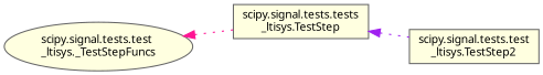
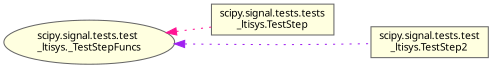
  digraph {
    fontname="Noto Sans"
    rankdir=LR
    node [color=grey40 fillcolor=lightyellow fontname="Noto Sans" fontsize=10 shape=box style=filled]
    edge [dir=back fontname="Noto Sans" fontsize=10 labelfontname=Helvetica labelfontsize=10 style=dotted]
    n1 [height=0.2 label="scipy.signal.tests.test\l_ltisys._TestStepFuncs" shape=ellipse width=0.4]
    n2 [height=0.2 label="scipy.signal.tests.tests\l_ltisys.TestStep" width=0.4]
    n3 [height=0.2 label="scipy.signal.tests.test\l_ltisys.TestStep2" width=0.4]
    n1 -> n2 [color=deeppink]
-   n2 -> n3 [color=purple]
+   n1 -> n3 [color=purple]
  }
